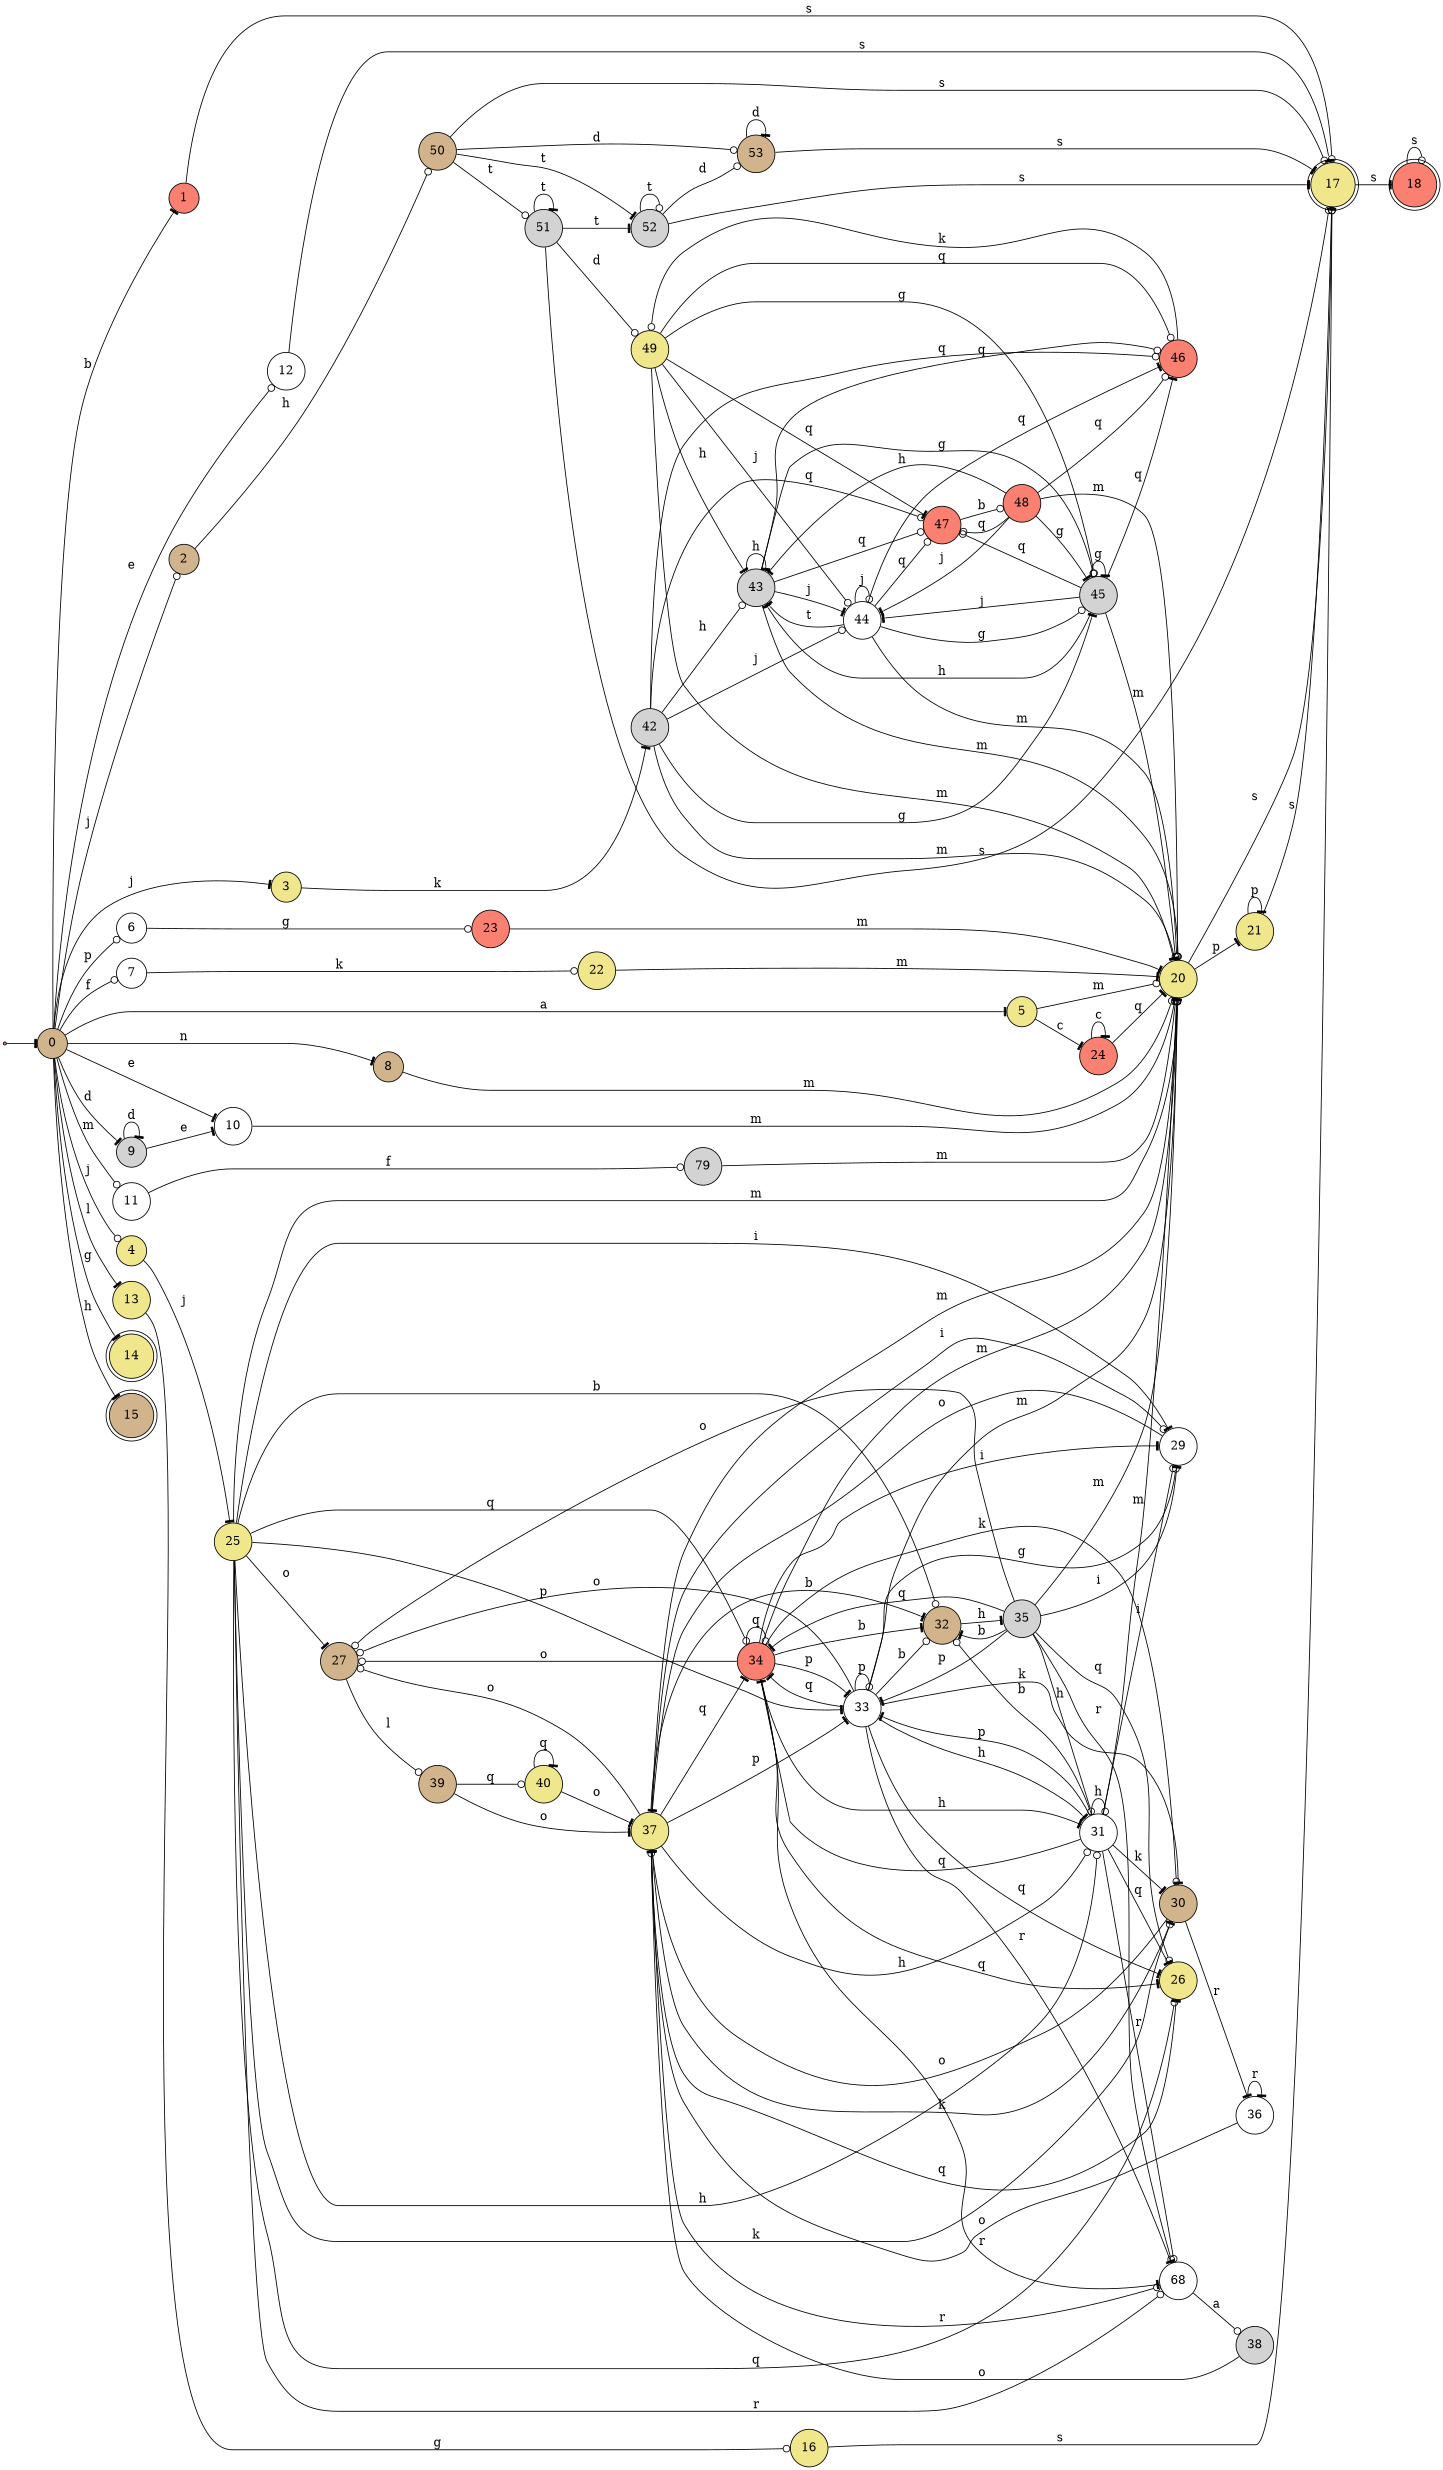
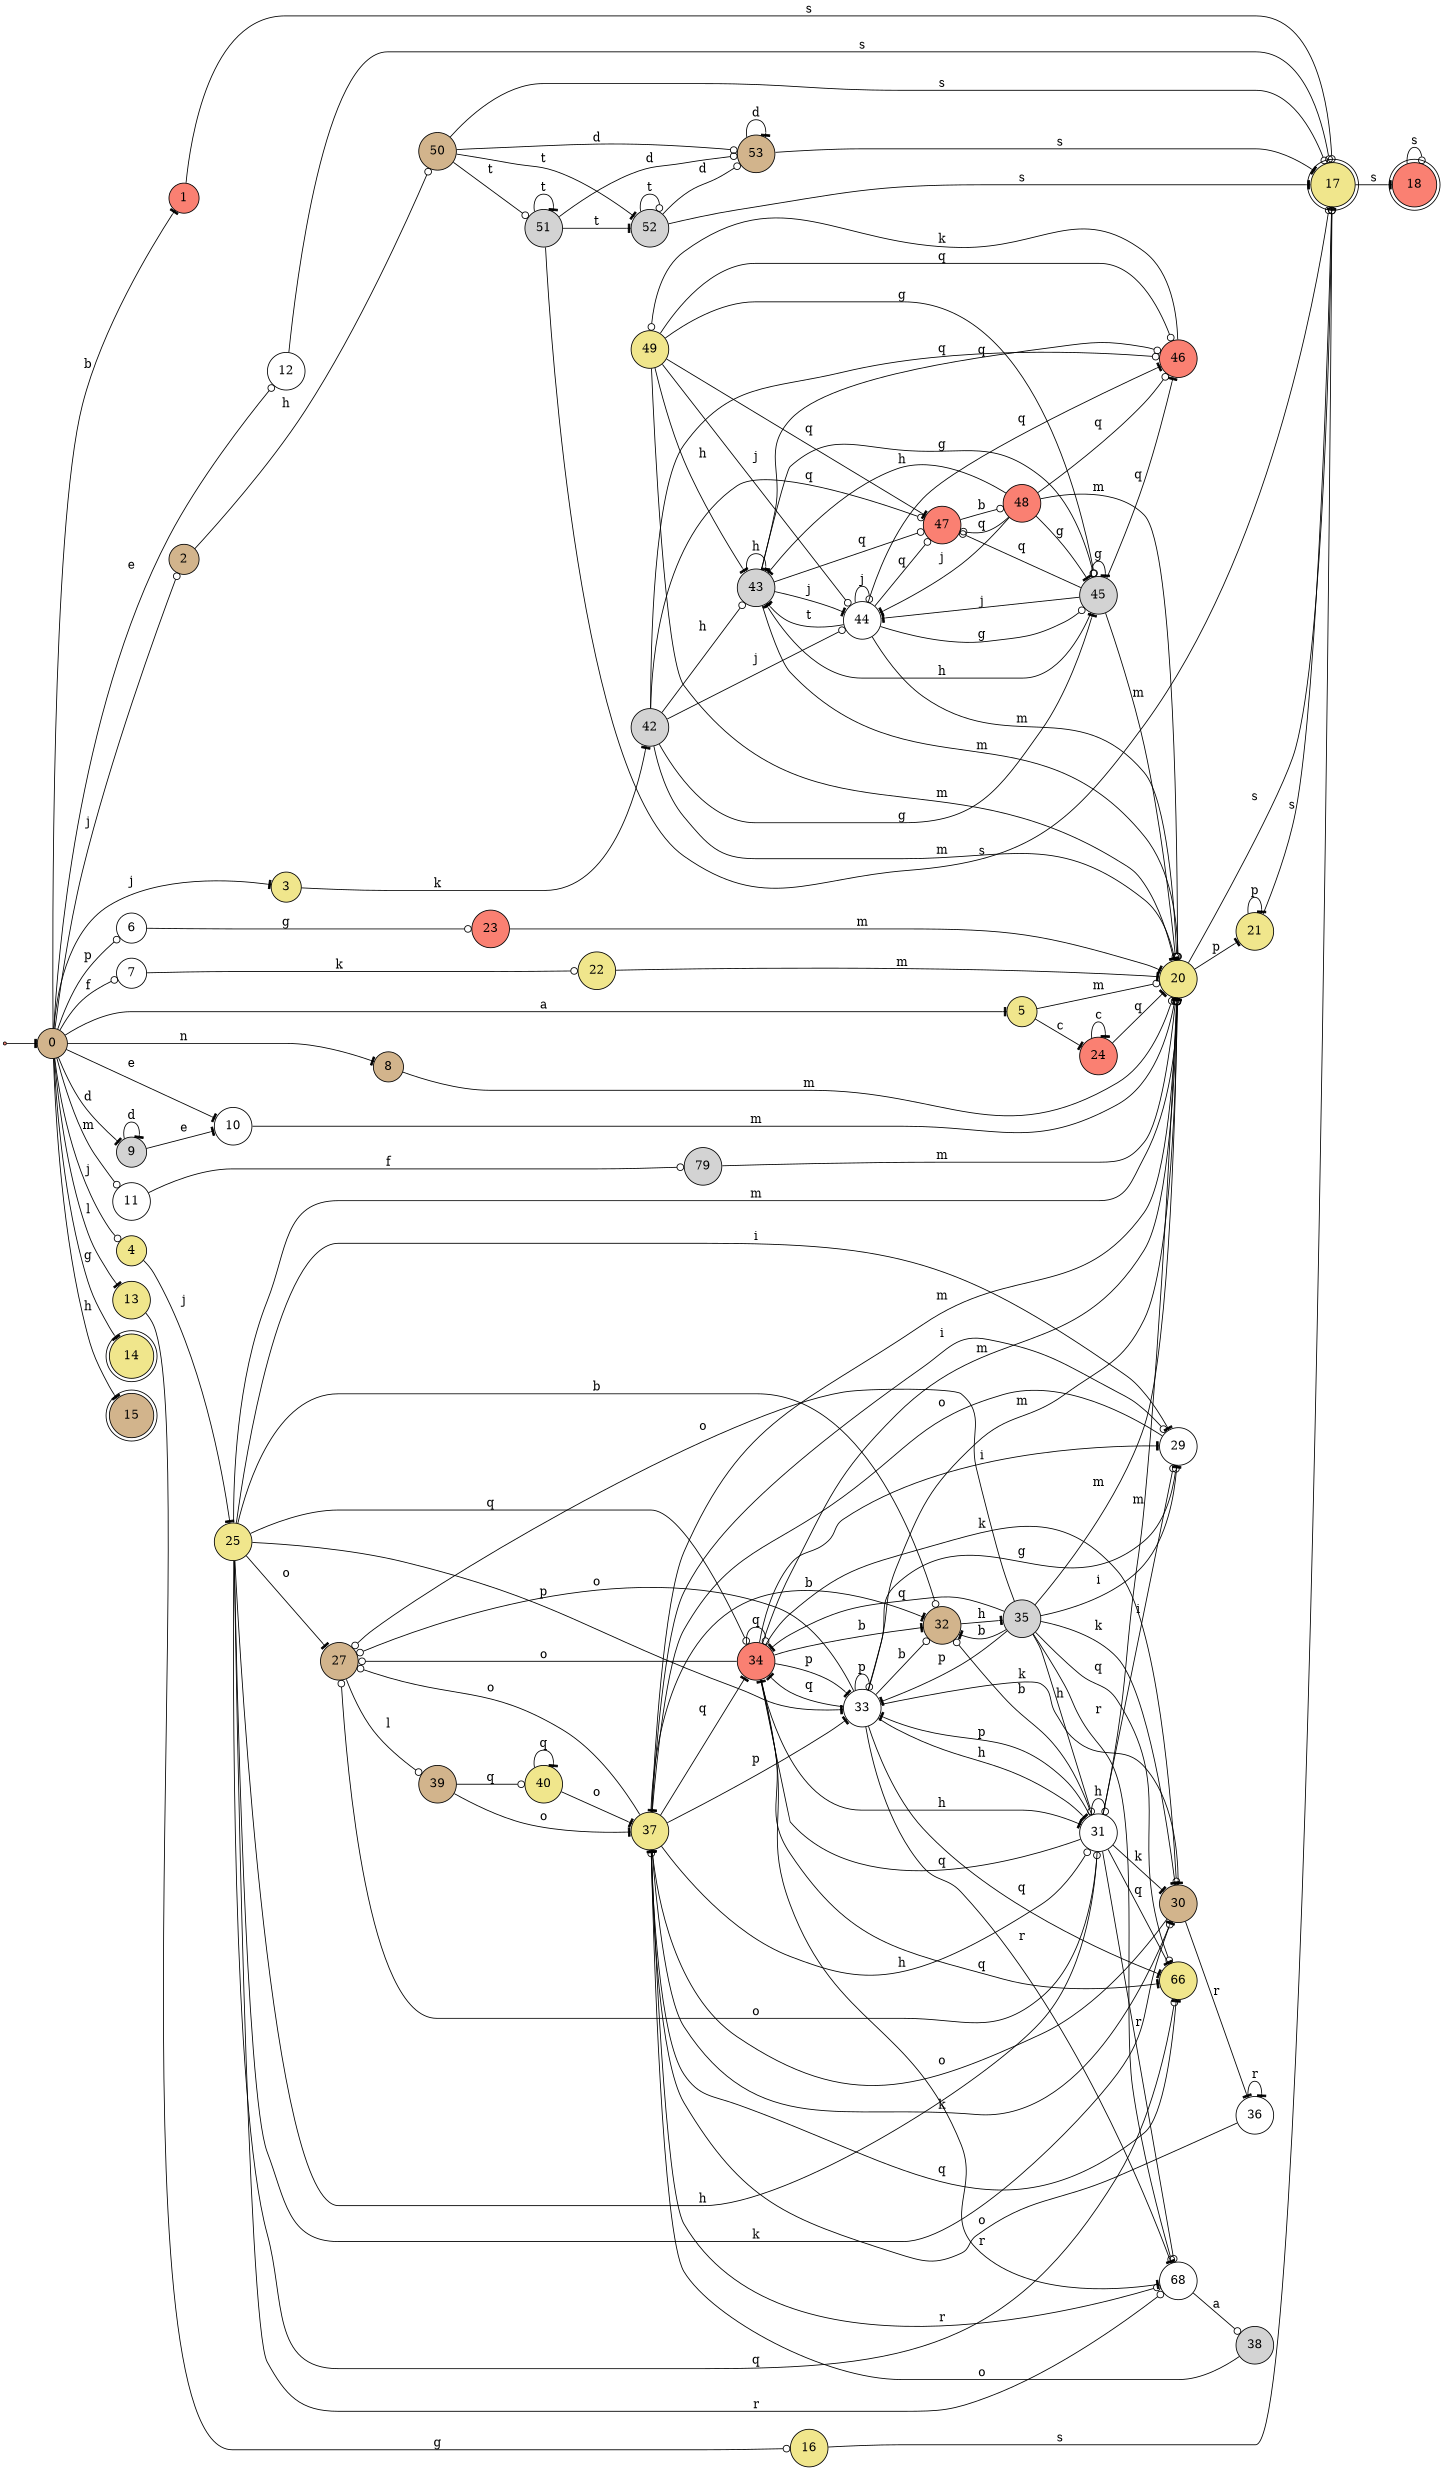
  digraph {
    rankdir=LR
    node [fillcolor=khaki shape=circle style=filled]
    edge [arrowhead=tee]
    dummy0 [fillcolor=salmon shape=point]
    0 [fillcolor=tan]
    1 [fillcolor=salmon]
    2 [fillcolor=tan]
    3
    4
    5
    6 [fillcolor=white]
    7 [fillcolor=white]
    8 [fillcolor=tan]
    9 [fillcolor=lightgrey]
    10 [fillcolor=white]
    11 [fillcolor=white]
    12 [fillcolor=white]
    13
    14 [shape=doublecircle]
    15 [fillcolor=tan shape=doublecircle]
    17 [shape=doublecircle]
    50 [fillcolor=tan]
    42 [fillcolor=lightgrey]
    25
    20
    24 [fillcolor=salmon]
    23 [fillcolor=salmon]
    22
    n26 [fillcolor=lightgrey label=79]
    16
    18 [fillcolor=salmon shape=doublecircle]
    51 [fillcolor=lightgrey]
    52 [fillcolor=lightgrey]
    53 [fillcolor=tan]
    43 [fillcolor=lightgrey]
    44 [fillcolor=white]
    45 [fillcolor=lightgrey]
    46 [fillcolor=salmon]
    47 [fillcolor=salmon]
-   26
+   26 [label=66]
    27 [fillcolor=tan]
    n39 [fillcolor=white label=68]
    29 [fillcolor=white]
    30 [fillcolor=tan]
    31 [fillcolor=white]
    32 [fillcolor=tan]
    33 [fillcolor=white]
    34 [fillcolor=salmon]
    21
    39 [fillcolor=tan]
    38 [fillcolor=lightgrey]
    37
    36 [fillcolor=white]
    35 [fillcolor=lightgrey]
    40
    49
    48 [fillcolor=salmon]
    dummy0 -> 0
    0 -> 1 [label=b]
    0 -> 2 [arrowhead=odot label=j]
    0 -> 3 [label=j]
    0 -> 4 [arrowhead=odot label=j]
    0 -> 5 [label=a]
    0 -> 6 [arrowhead=odot label=p]
    0 -> 7 [arrowhead=odot label=f]
    0 -> 8 [label=n]
    0 -> 9 [label=d]
    0 -> 10 [label=e]
    0 -> 11 [arrowhead=odot label=m]
    0 -> 12 [arrowhead=odot label=e]
    0 -> 13 [label=l]
    0 -> 14 [label=g]
    0 -> 15 [label=h]
    1 -> 17 [arrowhead=odot label=s]
    2 -> 50 [arrowhead=odot label=h]
    3 -> 42 [label=k]
    4 -> 25 [label=j]
    5 -> 20 [arrowhead=odot label=m]
    5 -> 24 [label=c]
    6 -> 23 [arrowhead=odot label=g]
    7 -> 22 [arrowhead=odot label=k]
    8 -> 20 [arrowhead=odot label=m]
    9 -> 9 [label=d]
    9 -> 10 [label=e]
    10 -> 20 [arrowhead=odot label=m]
    11 -> n26 [arrowhead=odot label=f]
-   12 -> 17 [label=s]
+   12 -> 17 [arrowhead=odot label=s]
    13 -> 16 [arrowhead=odot label=g]
    17 -> 18 [label=s]
    50 -> 17 [arrowhead=odot label=s]
    50 -> 51 [arrowhead=odot label=t]
    50 -> 52 [label=t]
    50 -> 53 [arrowhead=odot label=d]
    42 -> 20 [label=m]
    42 -> 43 [arrowhead=odot label=h]
    42 -> 44 [arrowhead=odot label=j]
    42 -> 45 [label=g]
    42 -> 46 [arrowhead=odot label=q]
    42 -> 47 [arrowhead=odot label=q]
    25 -> 20 [arrowhead=odot label=m]
    25 -> 26 [arrowhead=odot label=q]
    25 -> 27 [label=o]
    25 -> n39 [arrowhead=odot label=r]
    25 -> 29 [label=i]
    25 -> 30 [arrowhead=odot label=k]
    25 -> 31 [arrowhead=odot label=h]
    25 -> 32 [arrowhead=odot label=b]
    25 -> 33 [label=p]
    25 -> 34 [arrowhead=odot label=q]
    20 -> 17 [arrowhead=odot label=s]
    20 -> 21 [label=p]
    24 -> 20 [label=q]
    24 -> 24 [label=c]
    23 -> 20 [label=m]
    22 -> 20 [label=m]
    n26 -> 20 [arrowhead=odot label=m]
    16 -> 17 [arrowhead=odot label=s]
    18 -> 18 [arrowhead=odot label=s]
    51 -> 17 [arrowhead=odot label=s]
    51 -> 51 [label=t]
    51 -> 52 [label=t]
-   51 -> 49 [arrowhead=odot label=d]
+   51 -> 53 [arrowhead=odot label=d]
    52 -> 17 [label=s]
    52 -> 52 [arrowhead=odot label=t]
    52 -> 53 [arrowhead=odot label=d]
    53 -> 17 [label=s]
    53 -> 53 [label=d]
    43 -> 20 [arrowhead=odot label=m]
    43 -> 43 [label=h]
    43 -> 44 [label=j]
    43 -> 45 [arrowhead=odot label=g]
    43 -> 46 [arrowhead=odot label=q]
    43 -> 47 [arrowhead=odot label=q]
    44 -> 20 [arrowhead=odot label=m]
    44 -> 43 [label=t]
    44 -> 44 [arrowhead=odot label=j]
    44 -> 45 [arrowhead=odot label=g]
    44 -> 46 [label=q]
    44 -> 47 [arrowhead=odot label=q]
    45 -> 20 [arrowhead=odot label=m]
    45 -> 43 [label=h]
    45 -> 44 [label=j]
    45 -> 45 [label=g]
    45 -> 46 [label=q]
    45 -> 47 [arrowhead=odot label=q]
    46 -> 49 [arrowhead=odot label=k]
    47 -> 48 [arrowhead=odot label=b]
    27 -> 39 [arrowhead=odot label=l]
    n39 -> 38 [arrowhead=odot label=a]
    29 -> 37 [label=o]
    30 -> 37 [label=o]
    30 -> 36 [label=r]
    31 -> 20 [label=m]
    31 -> 26 [label=q]
+   31 -> 27 [arrowhead=odot label=o]
    31 -> n39 [arrowhead=odot label=r]
    31 -> 29 [arrowhead=odot label=i]
    31 -> 30 [label=k]
    31 -> 31 [arrowhead=odot label=h]
    31 -> 32 [arrowhead=odot label=b]
    31 -> 33 [label=p]
    31 -> 34 [label=q]
    32 -> 35 [label=h]
    33 -> 20 [arrowhead=odot label=m]
    33 -> 26 [label=q]
    33 -> 27 [arrowhead=odot label=o]
    33 -> n39 [label=r]
    33 -> 29 [arrowhead=odot label=g]
    33 -> 30 [label=k]
    33 -> 31 [label=h]
    33 -> 32 [arrowhead=odot label=b]
    33 -> 33 [arrowhead=odot label=p]
    33 -> 34 [label=q]
    34 -> 20 [arrowhead=odot label=m]
    34 -> 26 [label=q]
    34 -> 27 [arrowhead=odot label=o]
    34 -> n39 [label=r]
    34 -> 29 [label=i]
    34 -> 30 [arrowhead=odot label=k]
    34 -> 31 [label=h]
    34 -> 32 [label=b]
    34 -> 33 [label=p]
    34 -> 34 [arrowhead=odot label=q]
    21 -> 17 [label=s]
    21 -> 21 [label=p]
    39 -> 37 [label=o]
    39 -> 40 [arrowhead=odot label=q]
    38 -> 37 [label=o]
    37 -> 20 [arrowhead=odot label=m]
    37 -> 26 [label=q]
    37 -> 27 [arrowhead=odot label=o]
    37 -> n39 [arrowhead=odot label=r]
    37 -> 29 [arrowhead=odot label=i]
    37 -> 30 [label=k]
    37 -> 31 [arrowhead=odot label=h]
    37 -> 32 [label=b]
    37 -> 33 [label=p]
    37 -> 34 [label=q]
    36 -> 37 [arrowhead=odot label=o]
    36 -> 36 [label=r]
    35 -> 20 [label=m]
    35 -> 26 [arrowhead=odot label=q]
    35 -> 27 [arrowhead=odot label=o]
    35 -> n39 [arrowhead=odot label=r]
    35 -> 29 [label=i]
+   35 -> 30 [label=k]
    35 -> 31 [arrowhead=odot label=h]
    35 -> 32 [label=b]
    35 -> 33 [label=p]
    35 -> 34 [label=q]
    40 -> 37 [label=o]
    40 -> 40 [label=q]
    49 -> 20 [label=m]
    49 -> 43 [label=h]
    49 -> 44 [arrowhead=odot label=j]
    49 -> 45 [arrowhead=odot label=g]
    49 -> 46 [arrowhead=odot label=q]
    49 -> 47 [label=q]
    48 -> 20 [arrowhead=odot label=m]
    48 -> 43 [label=h]
    48 -> 44 [label=j]
    48 -> 45 [label=g]
    48 -> 46 [arrowhead=odot label=q]
    48 -> 47 [arrowhead=odot label=q]
  }
